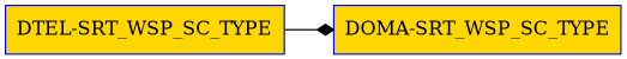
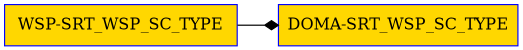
  digraph {
    rankdir=LR
    node [color=blue shape=box style=filled fillcolor=gold]
-   "DTEL-SRT_WSP_SC_TYPE"
+   "DTEL-SRT_WSP_SC_TYPE" [label="WSP-SRT_WSP_SC_TYPE"]
    "DOMA-SRT_WSP_SC_TYPE"
    "DTEL-SRT_WSP_SC_TYPE" -> "DOMA-SRT_WSP_SC_TYPE" [arrowhead=diamond]
  }
